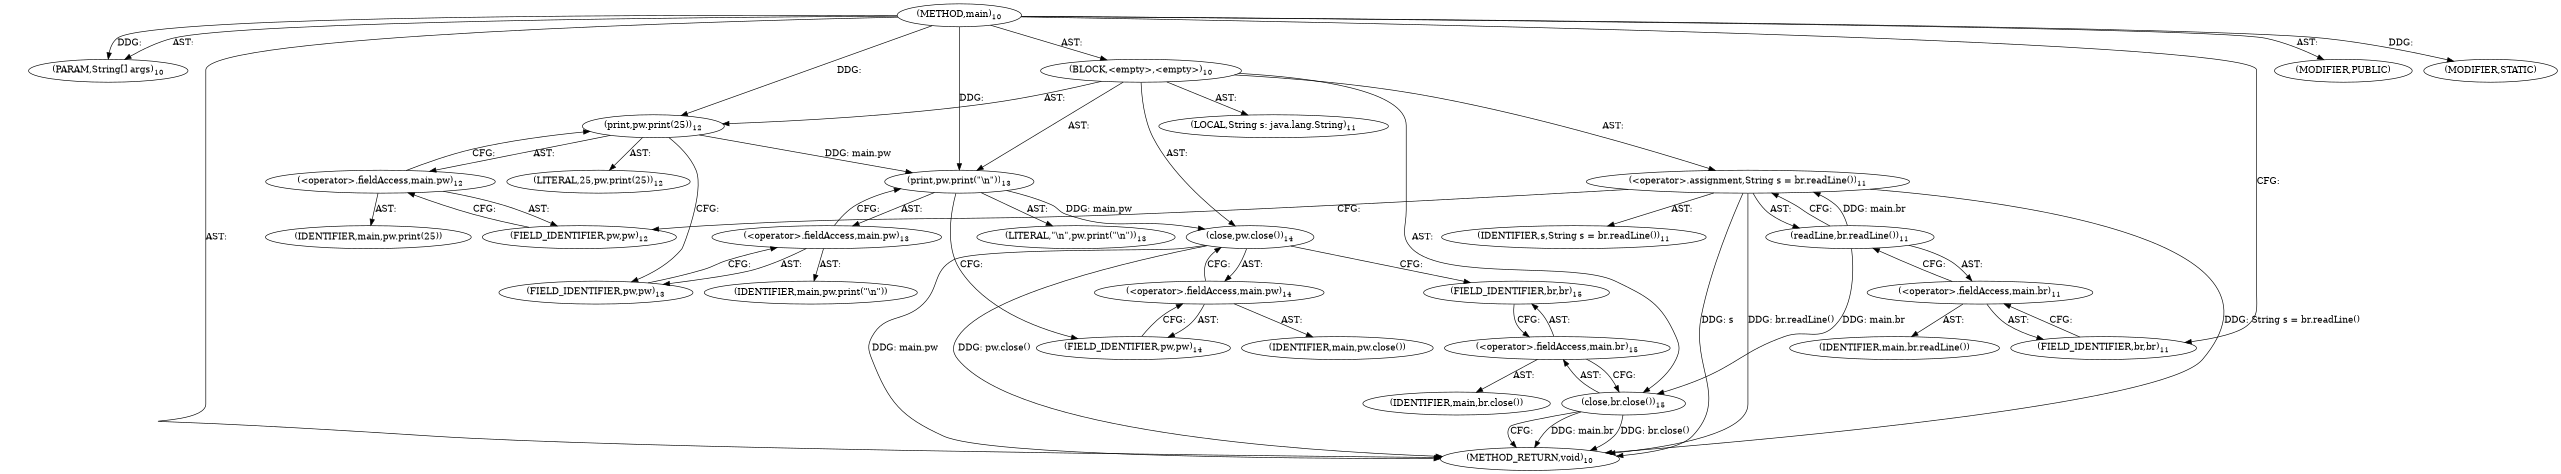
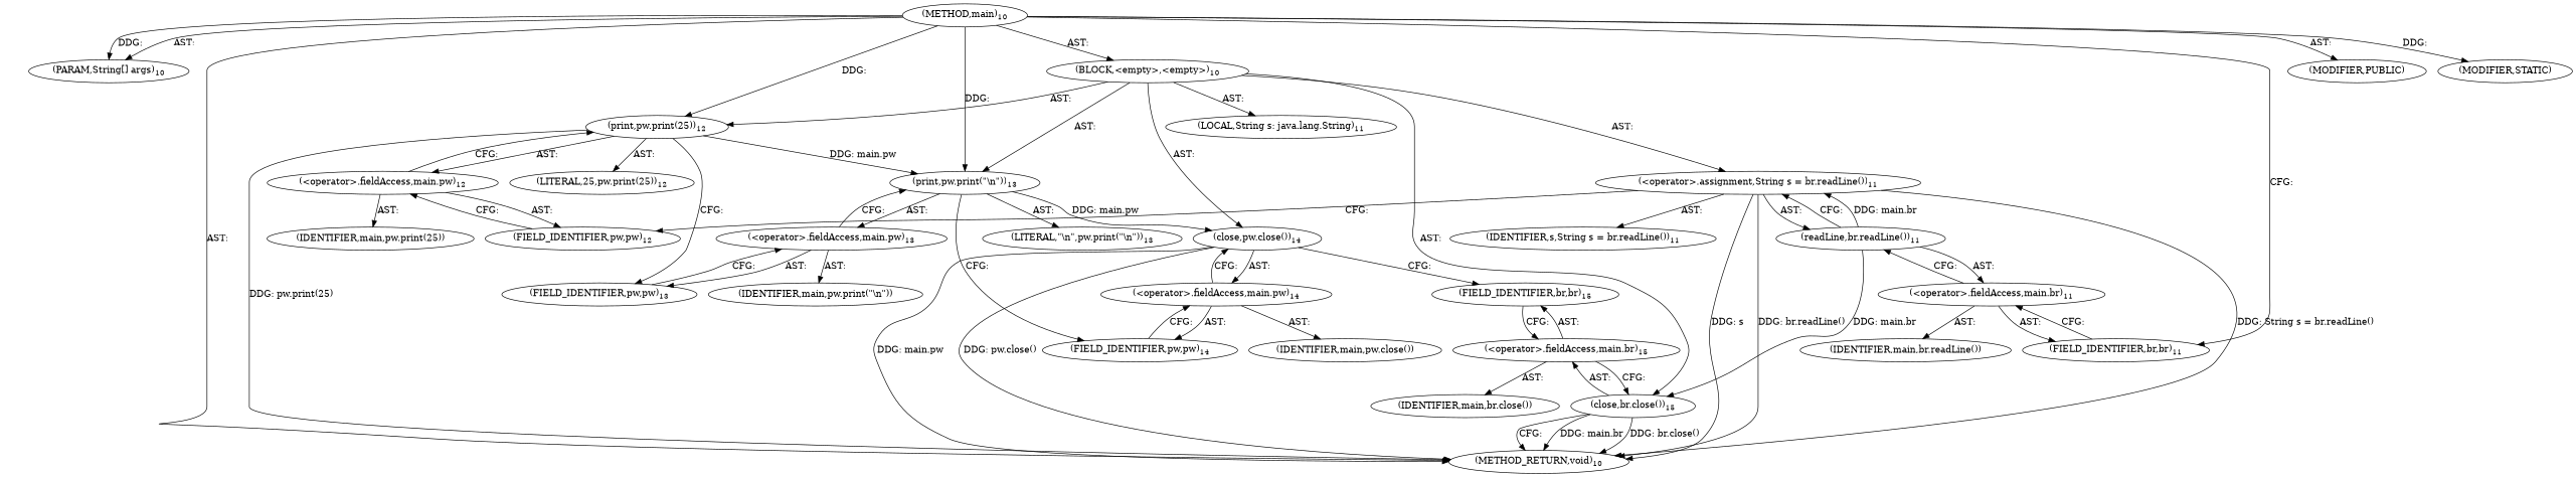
  digraph {
    n1 [label=<(METHOD,main)<SUB>10</SUB>>]
    n2 [label=<(PARAM,String[] args)<SUB>10</SUB>>]
    n3 [label=<(BLOCK,&lt;empty&gt;,&lt;empty&gt;)<SUB>10</SUB>>]
    n4 [label=<(FIELD_IDENTIFIER,br,br)<SUB>11</SUB>>]
    n5 [label=<(print,pw.print(25))<SUB>12</SUB>>]
    n6 [label=<(print,pw.print(&quot;\n&quot;))<SUB>13</SUB>>]
    n7 [label=<(MODIFIER,PUBLIC)>]
    n8 [label=<(MODIFIER,STATIC)>]
    n9 [label=<(METHOD_RETURN,void)<SUB>10</SUB>>]
    n10 [label=<(LOCAL,String s: java.lang.String)<SUB>11</SUB>>]
    n11 [label=<(&lt;operator&gt;.assignment,String s = br.readLine())<SUB>11</SUB>>]
    n12 [label=<(close,pw.close())<SUB>14</SUB>>]
    n13 [label=<(close,br.close())<SUB>15</SUB>>]
    n14 [label=<(&lt;operator&gt;.fieldAccess,main.br)<SUB>11</SUB>>]
    n15 [label=<(&lt;operator&gt;.fieldAccess,main.pw)<SUB>12</SUB>>]
    n16 [label=<(LITERAL,25,pw.print(25))<SUB>12</SUB>>]
    n17 [label=<(FIELD_IDENTIFIER,pw,pw)<SUB>13</SUB>>]
    n18 [label=<(&lt;operator&gt;.fieldAccess,main.pw)<SUB>13</SUB>>]
    n19 [label=<(LITERAL,&quot;\n&quot;,pw.print(&quot;\n&quot;))<SUB>13</SUB>>]
    n20 [label=<(FIELD_IDENTIFIER,pw,pw)<SUB>14</SUB>>]
    n21 [label=<(IDENTIFIER,s,String s = br.readLine())<SUB>11</SUB>>]
    n22 [label=<(readLine,br.readLine())<SUB>11</SUB>>]
    n23 [label=<(FIELD_IDENTIFIER,pw,pw)<SUB>12</SUB>>]
    n24 [label=<(&lt;operator&gt;.fieldAccess,main.pw)<SUB>14</SUB>>]
    n25 [label=<(FIELD_IDENTIFIER,br,br)<SUB>15</SUB>>]
    n26 [label=<(&lt;operator&gt;.fieldAccess,main.br)<SUB>15</SUB>>]
    n27 [label=<(IDENTIFIER,main,br.readLine())>]
    n28 [label=<(IDENTIFIER,main,pw.print(25))>]
    n29 [label=<(IDENTIFIER,main,pw.print(&quot;\n&quot;))>]
    n30 [label=<(IDENTIFIER,main,pw.close())>]
    n31 [label=<(IDENTIFIER,main,br.close())>]
    n1 -> n2 [label="AST: "]
    n1 -> n2 [label="DDG: "]
    n1 -> n3 [label="AST: "]
    n1 -> n4 [label="CFG: "]
    n1 -> n5 [label="DDG: "]
    n1 -> n6 [label="DDG: "]
    n1 -> n7 [label="AST: "]
    n1 -> n8 [label="DDG: "]
    n1 -> n9 [label="AST: "]
    n3 -> n5 [label="AST: "]
    n3 -> n6 [label="AST: "]
    n3 -> n10 [label="AST: "]
    n3 -> n11 [label="AST: "]
    n3 -> n12 [label="AST: "]
    n3 -> n13 [label="AST: "]
    n4 -> n14 [label="CFG: "]
    n5 -> n6 [label="DDG: main.pw"]
+   n5 -> n9 [label="DDG: pw.print(25)"]
    n5 -> n15 [label="AST: "]
    n5 -> n16 [label="AST: "]
    n5 -> n17 [label="CFG: "]
    n6 -> n12 [label="DDG: main.pw"]
    n6 -> n18 [label="AST: "]
    n6 -> n19 [label="AST: "]
    n6 -> n20 [label="CFG: "]
    n11 -> n9 [label="DDG: s"]
    n11 -> n9 [label="DDG: br.readLine()"]
    n11 -> n9 [label="DDG: String s = br.readLine()"]
    n11 -> n21 [label="AST: "]
    n11 -> n22 [label="AST: "]
    n11 -> n23 [label="CFG: "]
    n12 -> n9 [label="DDG: main.pw"]
    n12 -> n9 [label="DDG: pw.close()"]
    n12 -> n24 [label="AST: "]
    n12 -> n25 [label="CFG: "]
    n13 -> n9 [label="CFG: "]
    n13 -> n9 [label="DDG: main.br"]
    n13 -> n9 [label="DDG: br.close()"]
    n13 -> n26 [label="AST: "]
    n14 -> n4 [label="AST: "]
    n14 -> n22 [label="CFG: "]
    n14 -> n27 [label="AST: "]
    n15 -> n5 [label="CFG: "]
    n15 -> n23 [label="AST: "]
    n15 -> n28 [label="AST: "]
    n17 -> n18 [label="CFG: "]
    n18 -> n6 [label="CFG: "]
    n18 -> n17 [label="AST: "]
    n18 -> n29 [label="AST: "]
    n20 -> n24 [label="CFG: "]
    n22 -> n11 [label="CFG: "]
    n22 -> n11 [label="DDG: main.br"]
    n22 -> n13 [label="DDG: main.br"]
    n22 -> n14 [label="AST: "]
    n23 -> n15 [label="CFG: "]
    n24 -> n12 [label="CFG: "]
    n24 -> n20 [label="AST: "]
    n24 -> n30 [label="AST: "]
    n25 -> n26 [label="CFG: "]
    n26 -> n13 [label="CFG: "]
    n26 -> n25 [label="AST: "]
    n26 -> n31 [label="AST: "]
  }
